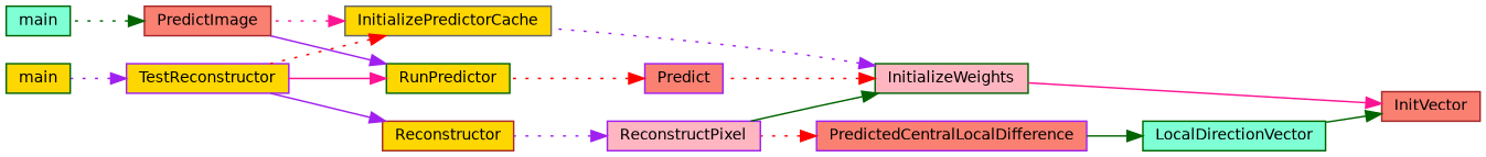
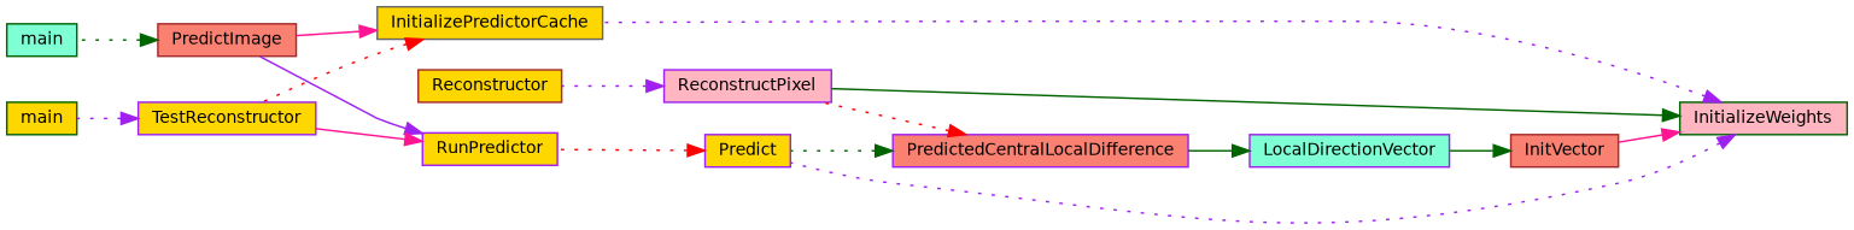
  digraph {
    rankdir=RL
    node [color=purple fillcolor=gold fontname=Helvetica fontsize=10 shape=box style=filled]
    edge [color=darkgreen dir=back fontname=Helvetica fontsize=10 labelfontname=Helvetica labelfontsize=10 style=dotted]
    n1 [color=brown fillcolor=salmon fontcolor=black height=0.2 label=InitVector width=0.4]
    n2 [color=darkgreen fillcolor=lightpink height=0.2 label=InitializeWeights width=0.4]
-   n3 [color=darkgreen fillcolor=aquamarine height=0.2 label=LocalDirectionVector width=0.4]
+   n3 [fillcolor=aquamarine height=0.2 label=LocalDirectionVector width=0.4]
    n4 [color=gray40 height=0.2 label=InitializePredictorCache width=0.4]
-   n5 [fillcolor=salmon height=0.2 label=Predict width=0.4]
+   n5 [height=0.2 label=Predict width=0.4]
    n6 [fillcolor=lightpink height=0.2 label=ReconstructPixel width=0.4]
    n7 [fillcolor=salmon height=0.2 label=PredictedCentralLocalDifference width=0.4]
    n8 [color=brown fillcolor=salmon height=0.2 label=PredictImage width=0.4]
    n9 [height=0.2 label=TestReconstructor width=0.4]
-   n10 [color=darkgreen height=0.2 label=RunPredictor width=0.4]
+   n10 [height=0.2 label=RunPredictor width=0.4]
    n11 [color=brown height=0.2 label=Reconstructor width=0.4]
    n12 [color=darkgreen fillcolor=aquamarine height=0.2 label=main width=0.4]
    n13 [color=darkgreen height=0.2 label=main width=0.4]
-   n1 -> n2 [color=deeppink style=solid]
+   n2 -> n1 [color=deeppink style=solid]
    n1 -> n3 [style=solid]
    n2 -> n4 [color=purple]
-   n2 -> n5 [color=red]
+   n2 -> n5 [color=purple]
    n2 -> n6 [style=solid]
    n3 -> n7 [style=solid]
-   n4 -> n8 [color=deeppink]
+   n4 -> n8 [color=deeppink style=solid]
    n4 -> n9 [color=red]
    n5 -> n10 [color=red]
    n6 -> n11 [color=purple]
+   n7 -> n5
    n7 -> n6 [color=red]
    n8 -> n12
    n9 -> n13 [color=purple]
    n10 -> n8 [color=purple style=solid]
    n10 -> n9 [color=deeppink style=solid]
-   n11 -> n9 [color=purple style=solid]
  }
